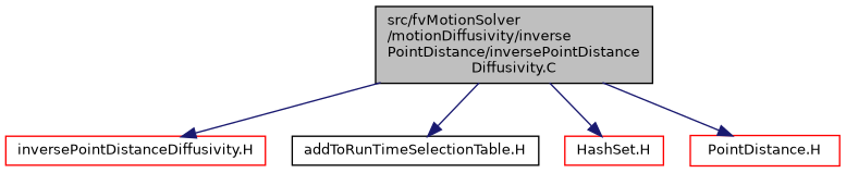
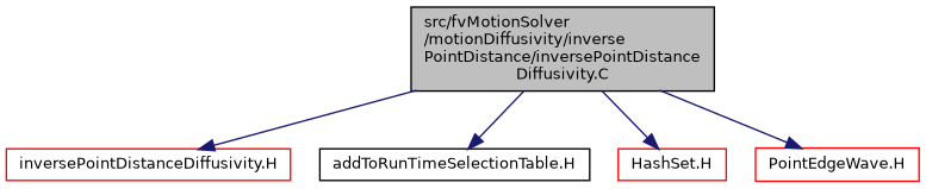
  digraph {
    node [color=red fontname=Helvetica fontsize=10 shape=record]
    edge [color=midnightblue fontname=Helvetica fontsize=10 labelfontname=Helvetica labelfontsize=10 style=solid]
    n1 [color=black fillcolor=grey75 fontcolor=black height=0.2 label="src/fvMotionSolver\l/motionDiffusivity/inverse\lPointDistance/inversePointDistance\lDiffusivity.C" style=filled width=0.4]
    n2 [height=0.2 label="inversePointDistanceDiffusivity.H" width=0.4]
    n3 [color=black height=0.2 label="addToRunTimeSelectionTable.H" width=0.4]
    n4 [height=0.2 label="HashSet.H" width=0.4]
-   n5 [height=0.2 label="PointDistance.H" width=0.4]
+   n5 [height=0.2 label="PointEdgeWave.H" width=0.4]
    n1 -> n2
    n1 -> n3
    n1 -> n4
    n1 -> n5
  }
